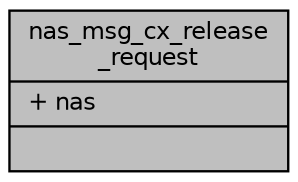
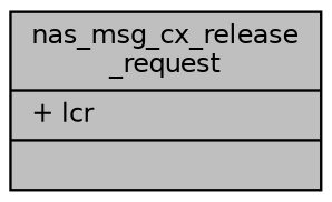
  digraph {
-   n1 [color=black fillcolor=grey75 fontcolor=black fontname=Helvetica fontsize=10 height=0.2 label="{nas_msg_cx_release\l_request\n|+ nas\l|}" shape=record style=filled width=0.4]
+   n1 [color=black fillcolor=grey75 fontcolor=black fontname=Helvetica fontsize=10 height=0.2 label="{nas_msg_cx_release\l_request\n|+ lcr\l|}" shape=record style=filled width=0.4]
  }
